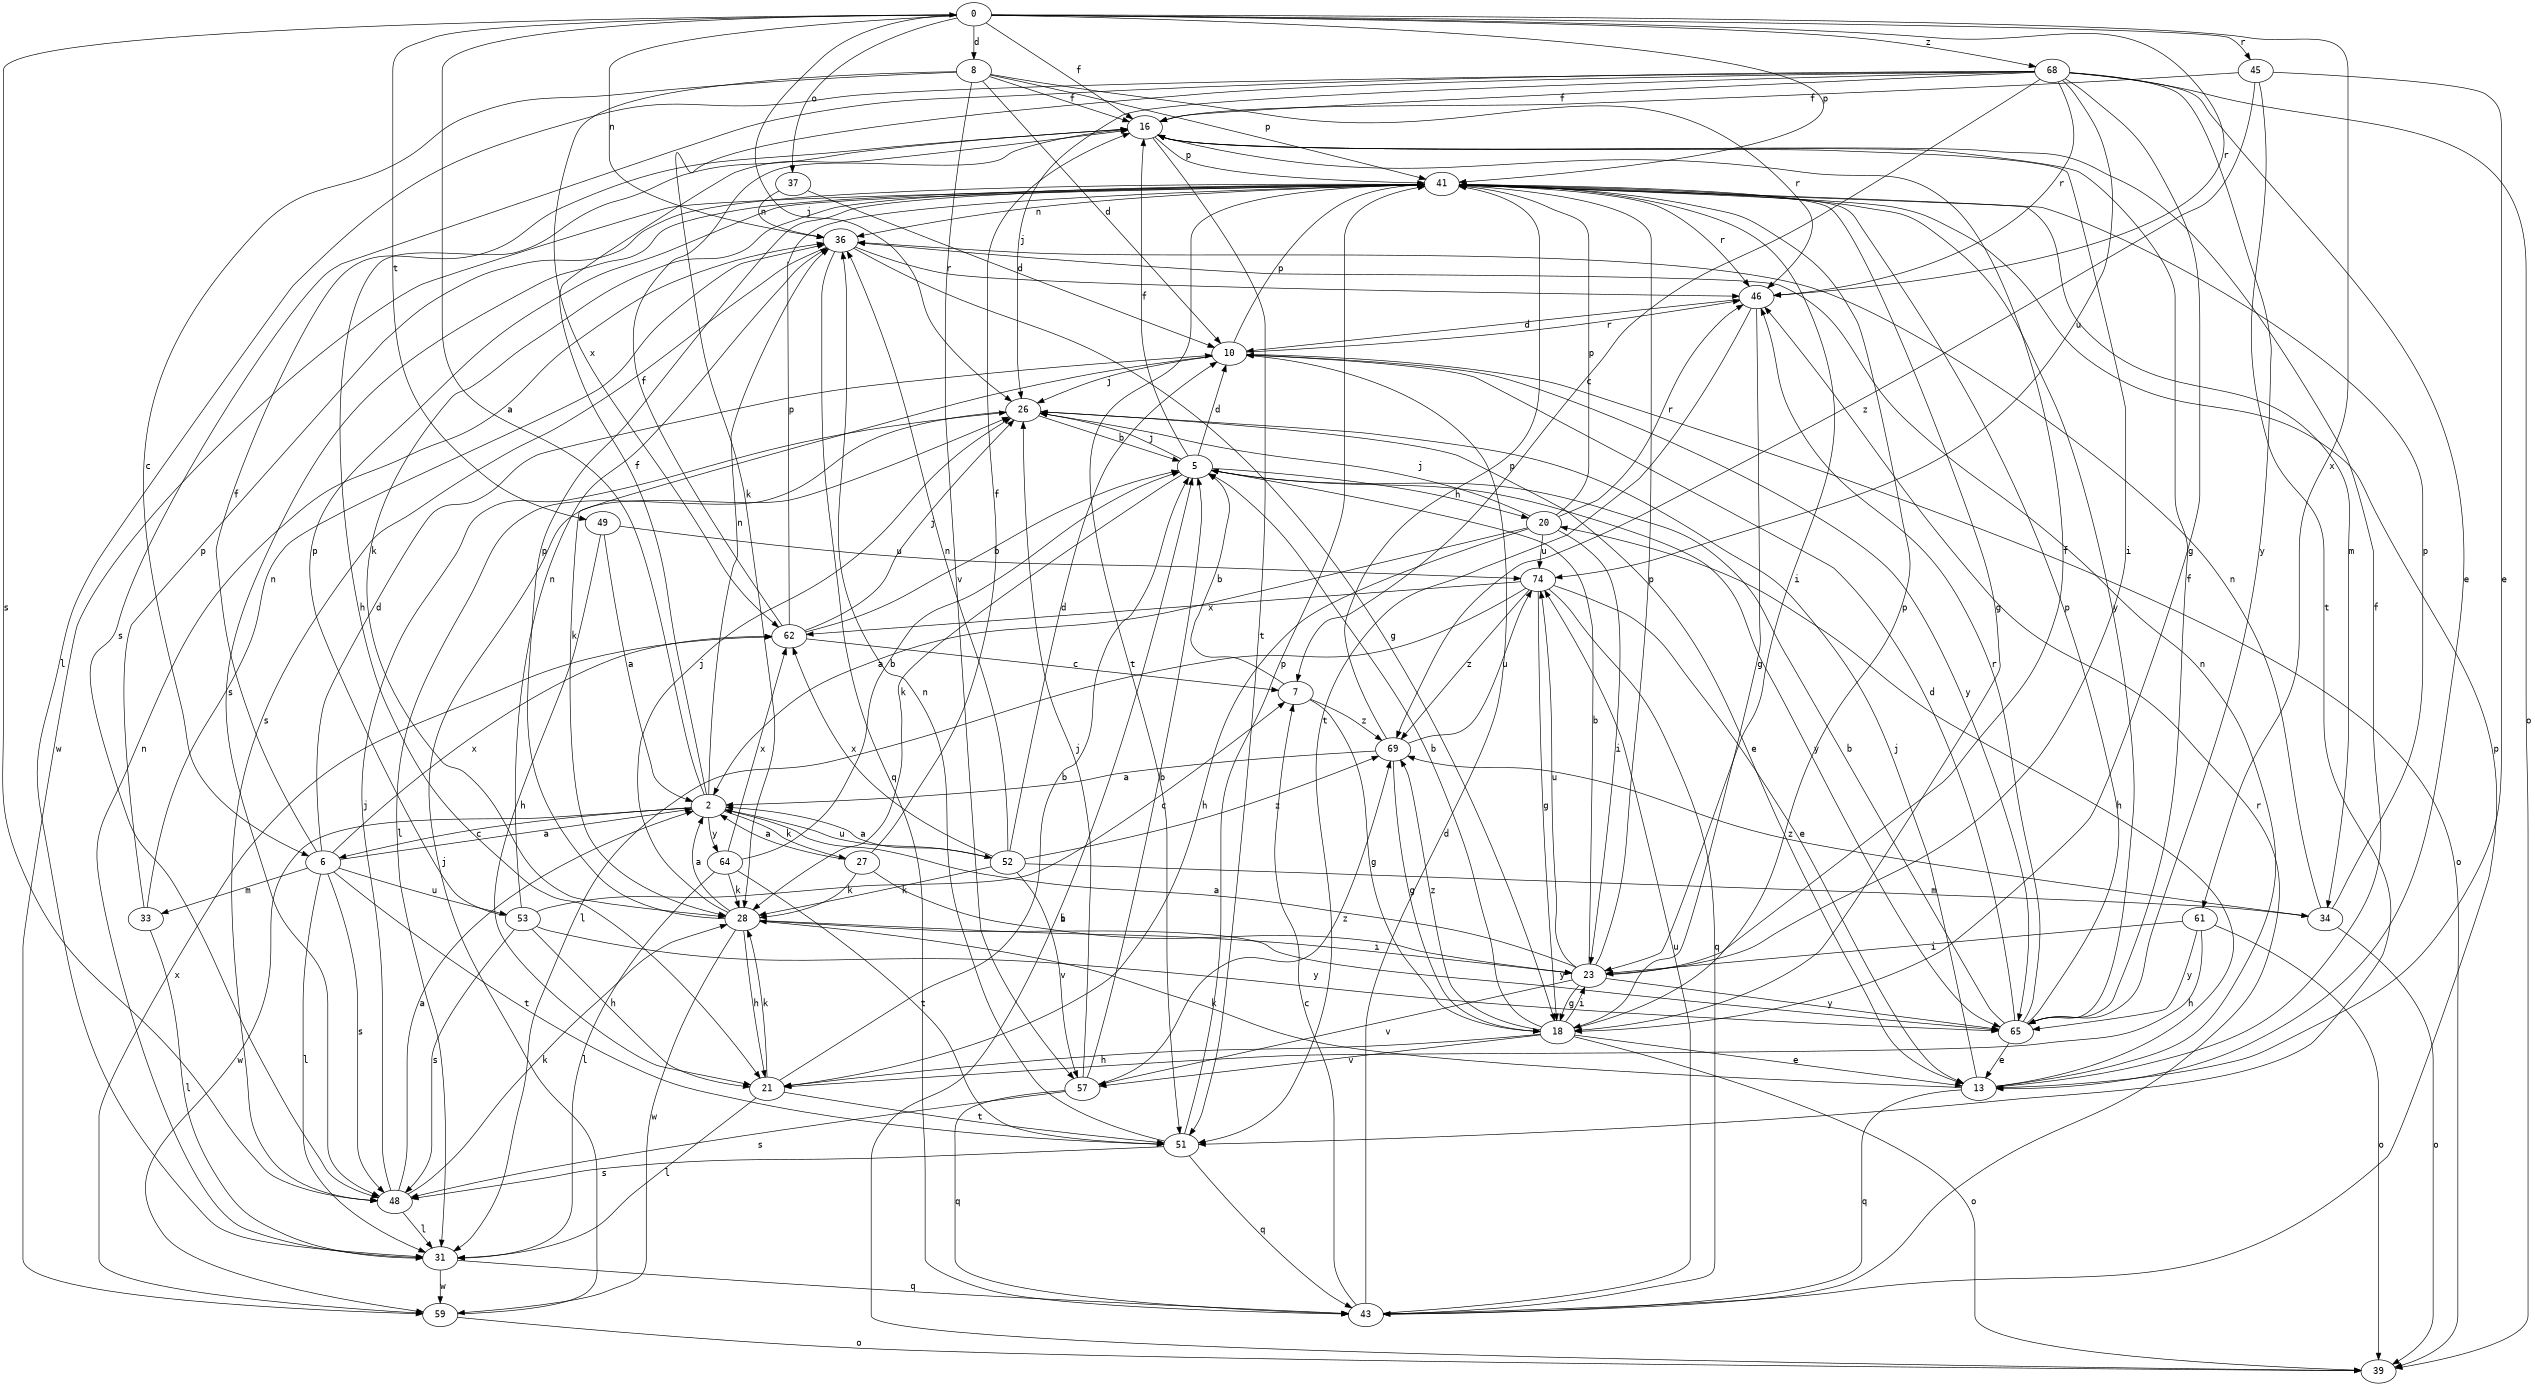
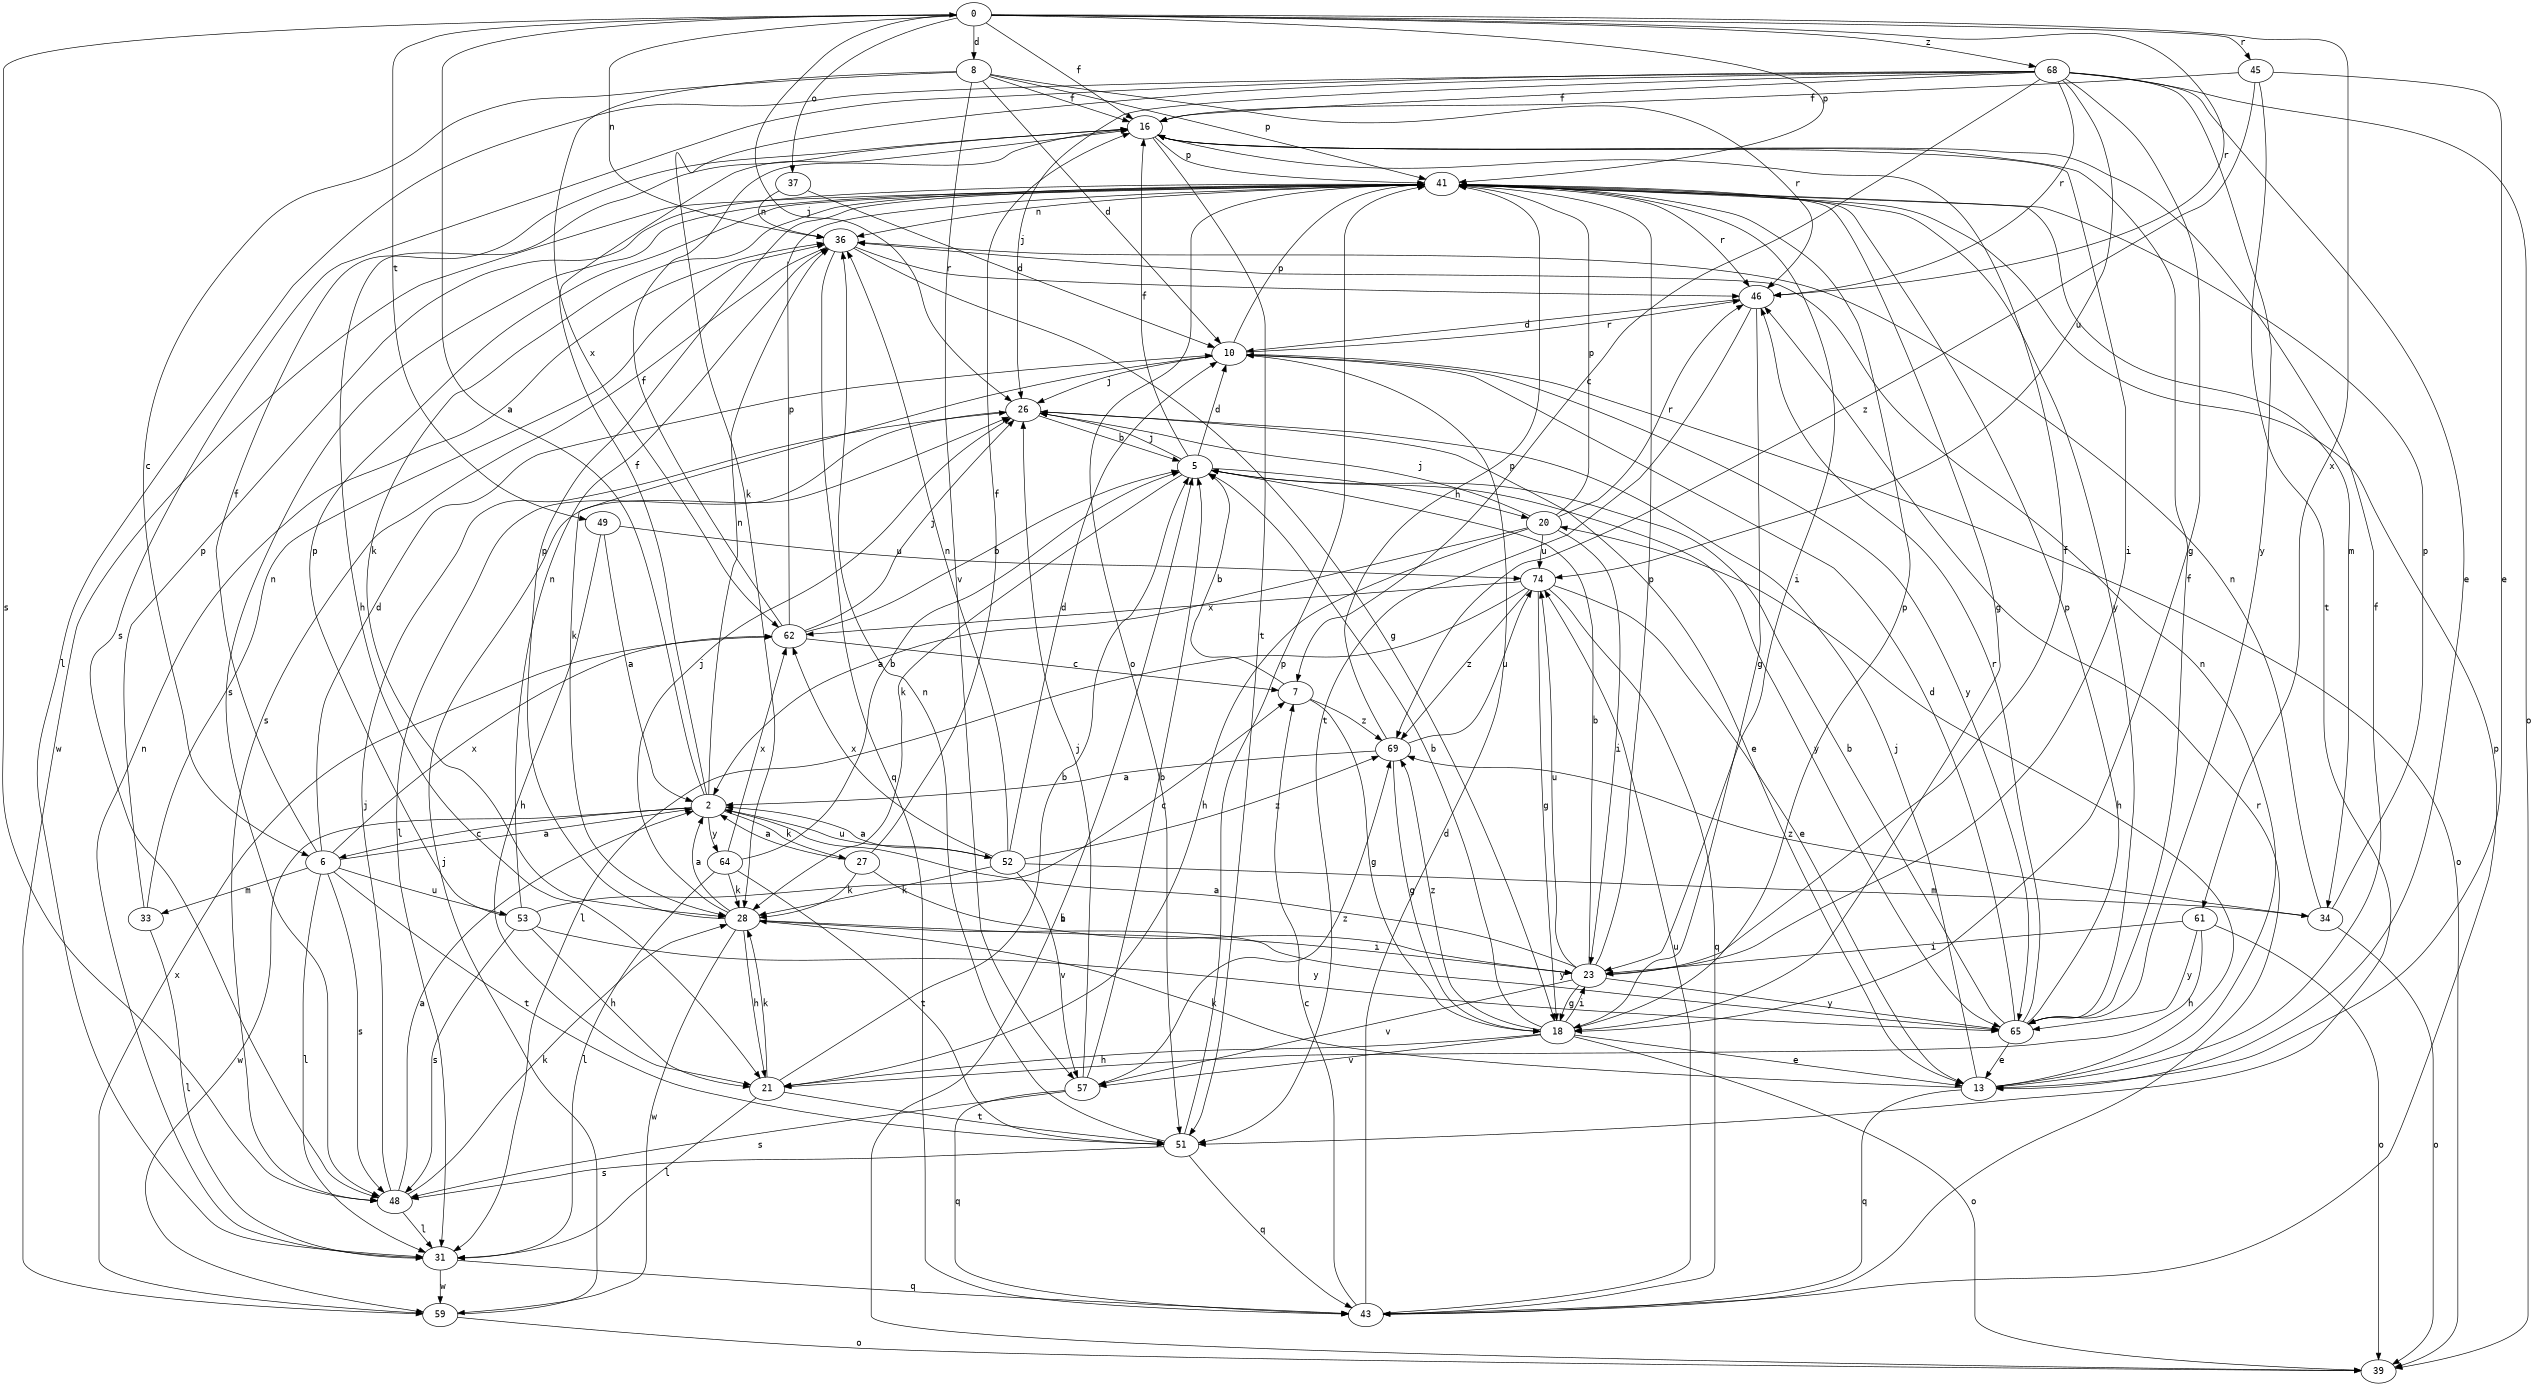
  strict digraph {
    fontname="DejaVu Sans Mono"
    node [fontname="DejaVu Sans Mono"]
    edge [fontname="DejaVu Sans Mono"]
    0
    8
    16
    26
    36
    37
    41
    45
    46
    48
    49
    61
    68
    6
    10
    62
    57
    51
    21
    23
    5
    31
    13
    18
    43
    59
    28
    65
    34
    69
    2
    n32 [label=74]
    39
    7
    27
    52
    64
    33
    53
    20
    0 -> 8 [label=d]
    0 -> 16 [label=f]
    0 -> 26 [label=j]
    0 -> 36 [label=n]
    0 -> 37 [label=o]
    0 -> 41 [label=p]
    0 -> 45 [label=r]
    0 -> 46 [label=r]
    0 -> 48 [label=s]
    0 -> 49 [label=t]
    0 -> 61 [label=x]
    0 -> 68 [label=z]
    8 -> 16 [label=f]
    8 -> 41 [label=p]
    8 -> 46 [label=r]
    8 -> 6 [label=c]
    8 -> 10 [label=d]
    8 -> 62 [label=x]
    8 -> 57 [label=v]
    16 -> 41 [label=p]
    16 -> 51 [label=t]
    16 -> 21 [label=h]
    16 -> 23 [label=i]
    26 -> 5 [label=b]
    26 -> 31 [label=l]
    26 -> 13 [label=e]
    36 -> 46 [label=r]
    36 -> 48 [label=s]
    36 -> 18 [label=g]
    36 -> 43 [label=q]
    37 -> 36 [label=n]
    37 -> 10 [label=d]
    41 -> 36 [label=n]
    41 -> 46 [label=r]
    41 -> 48 [label=s]
-   41 -> 51 [label=t]
+   41 -> 51 [label=o]
    41 -> 23 [label=i]
    41 -> 18 [label=g]
    41 -> 59 [label=w]
    41 -> 28 [label=k]
    41 -> 65 [label=y]
    41 -> 34 [label=m]
    45 -> 16 [label=f]
    45 -> 51 [label=t]
    45 -> 13 [label=e]
    45 -> 69 [label=z]
    46 -> 10 [label=d]
    46 -> 51 [label=t]
    46 -> 18 [label=g]
    48 -> 26 [label=j]
    48 -> 31 [label=l]
    48 -> 28 [label=k]
    48 -> 2 [label=a]
    49 -> 21 [label=h]
    49 -> 2 [label=a]
    49 -> n32 [label=u]
    61 -> 21 [label=h]
    61 -> 23 [label=i]
    61 -> 65 [label=y]
    61 -> 39 [label=o]
    68 -> 16 [label=f]
    68 -> 26 [label=j]
    68 -> 46 [label=r]
    68 -> 48 [label=s]
    68 -> 31 [label=l]
    68 -> 13 [label=e]
    68 -> 18 [label=g]
    68 -> 28 [label=k]
    68 -> 65 [label=y]
    68 -> n32 [label=u]
    68 -> 39 [label=o]
    68 -> 7 [label=c]
    6 -> 16 [label=f]
    6 -> 48 [label=s]
    6 -> 10 [label=d]
    6 -> 62 [label=x]
    6 -> 51 [label=t]
    6 -> 31 [label=l]
    6 -> 2 [label=a]
    6 -> 33 [label=m]
    6 -> 53 [label=u]
    10 -> 26 [label=j]
    10 -> 41 [label=p]
    10 -> 46 [label=r]
    10 -> 28 [label=k]
    10 -> 65 [label=y]
    10 -> 39 [label=o]
    62 -> 16 [label=f]
    62 -> 26 [label=j]
    62 -> 41 [label=p]
    62 -> 5 [label=b]
    62 -> 7 [label=c]
    57 -> 26 [label=j]
    57 -> 48 [label=s]
    57 -> 5 [label=b]
    57 -> 43 [label=q]
    57 -> 69 [label=z]
    51 -> 36 [label=n]
    51 -> 41 [label=p]
    51 -> 48 [label=s]
    51 -> 43 [label=q]
    21 -> 51 [label=t]
    21 -> 5 [label=b]
    21 -> 31 [label=l]
    21 -> 28 [label=k]
    23 -> 16 [label=f]
    23 -> 41 [label=p]
    23 -> 57 [label=v]
    23 -> 5 [label=b]
    23 -> 18 [label=g]
    23 -> 65 [label=y]
    23 -> 2 [label=a]
    23 -> n32 [label=u]
    5 -> 16 [label=f]
    5 -> 26 [label=j]
    5 -> 10 [label=d]
    5 -> 28 [label=k]
    5 -> 65 [label=y]
    5 -> 20 [label=h]
    31 -> 36 [label=n]
    31 -> 43 [label=q]
    31 -> 59 [label=w]
    13 -> 16 [label=f]
    13 -> 26 [label=j]
    13 -> 36 [label=n]
    13 -> 43 [label=q]
    13 -> 28 [label=k]
    13 -> 20 [label=h]
    18 -> 41 [label=p]
    18 -> 57 [label=v]
    18 -> 21 [label=h]
    18 -> 23 [label=i]
    18 -> 5 [label=b]
    18 -> 13 [label=e]
    18 -> 69 [label=z]
    18 -> 39 [label=o]
    43 -> 41 [label=p]
    43 -> 46 [label=r]
    43 -> 10 [label=d]
    43 -> n32 [label=u]
    43 -> 7 [label=c]
    59 -> 26 [label=j]
    59 -> 62 [label=x]
    59 -> 39 [label=o]
    28 -> 26 [label=j]
    28 -> 41 [label=p]
    28 -> 21 [label=h]
    28 -> 23 [label=i]
    28 -> 59 [label=w]
    28 -> 65 [label=y]
    28 -> 2 [label=a]
    65 -> 16 [label=f]
    65 -> 41 [label=p]
    65 -> 46 [label=r]
    65 -> 10 [label=d]
    65 -> 5 [label=b]
    65 -> 13 [label=e]
    34 -> 36 [label=n]
    34 -> 41 [label=p]
    34 -> 69 [label=z]
    34 -> 39 [label=o]
    69 -> 41 [label=p]
    69 -> 18 [label=g]
    69 -> 2 [label=a]
    69 -> n32 [label=u]
    2 -> 0 [label=a]
    2 -> 16 [label=f]
    2 -> 36 [label=n]
    2 -> 6 [label=c]
    2 -> 59 [label=w]
    2 -> 27 [label=k]
    2 -> 52 [label=u]
    2 -> 64 [label=y]
    n32 -> 62 [label=x]
    n32 -> 31 [label=l]
    n32 -> 13 [label=e]
    n32 -> 18 [label=g]
    n32 -> 43 [label=q]
    n32 -> 69 [label=z]
    39 -> 5 [label=b]
    7 -> 5 [label=b]
    7 -> 18 [label=g]
    7 -> 69 [label=z]
    27 -> 16 [label=f]
    27 -> 23 [label=i]
    27 -> 28 [label=k]
    27 -> 2 [label=a]
    52 -> 36 [label=n]
    52 -> 10 [label=d]
    52 -> 62 [label=x]
    52 -> 57 [label=v]
    52 -> 28 [label=k]
    52 -> 34 [label=m]
    52 -> 69 [label=z]
    52 -> 2 [label=a]
    64 -> 62 [label=x]
    64 -> 51 [label=t]
    64 -> 5 [label=b]
    64 -> 31 [label=l]
    64 -> 28 [label=k]
    33 -> 36 [label=n]
    33 -> 41 [label=p]
    33 -> 31 [label=l]
    53 -> 36 [label=n]
    53 -> 41 [label=p]
    53 -> 48 [label=s]
    53 -> 21 [label=h]
    53 -> 65 [label=y]
    53 -> 7 [label=c]
    20 -> 26 [label=j]
    20 -> 41 [label=p]
    20 -> 46 [label=r]
    20 -> 21 [label=h]
    20 -> 23 [label=i]
    20 -> 2 [label=a]
    20 -> n32 [label=u]
  }
